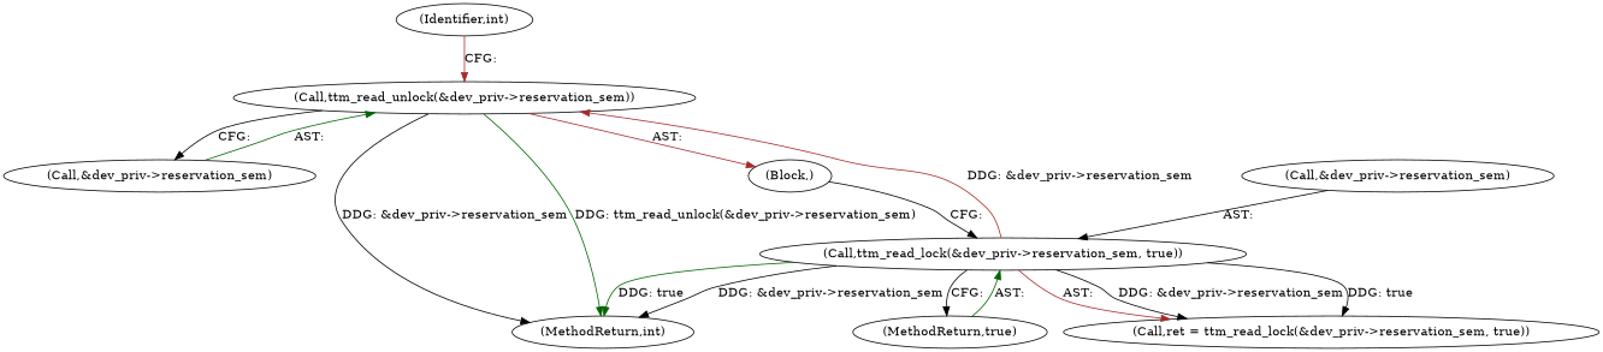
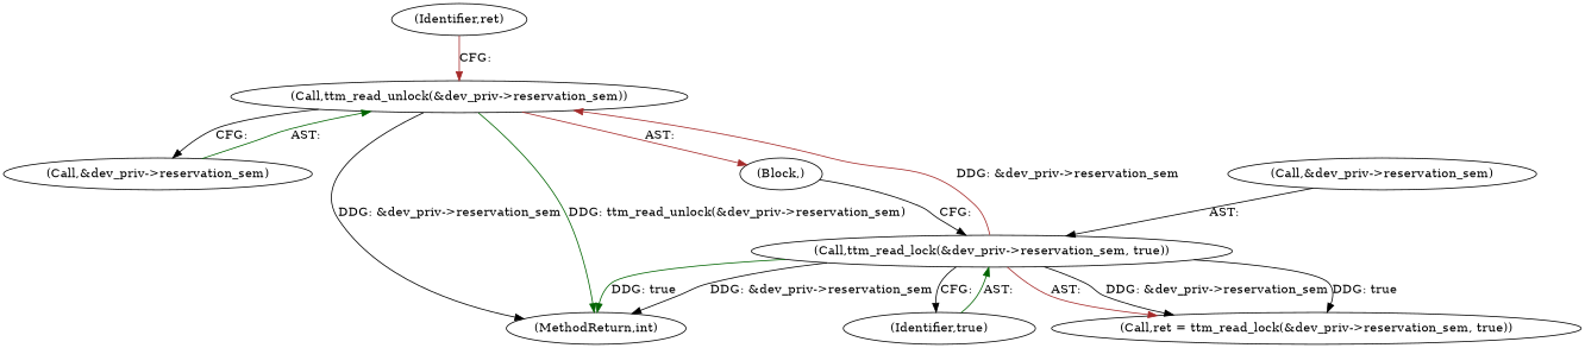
  digraph {
    edge [color=black]
    n1 [label="(Call,ttm_read_unlock(&dev_priv->reservation_sem))"]
    n2 [label="(Call,&dev_priv->reservation_sem)"]
    n3 [label="(MethodReturn,int)"]
    n4 [label="(Block,)"]
    n5 [label="(Call,ttm_read_lock(&dev_priv->reservation_sem, true))"]
-   n6 [label="(MethodReturn,true)"]
+   n6 [label="(Identifier,true)"]
    n7 [label="(Call,ret = ttm_read_lock(&dev_priv->reservation_sem, true))"]
-   n8 [label="(Identifier,int)"]
+   n8 [label="(Identifier,ret)"]
    n9 [label="(Call,&dev_priv->reservation_sem)"]
    n1 -> n2 [label="CFG: "]
    n1 -> n3 [label="DDG: &dev_priv->reservation_sem"]
    n1 -> n3 [color=darkgreen label="DDG: ttm_read_unlock(&dev_priv->reservation_sem)"]
    n1 -> n4 [color=brown label="AST: "]
    n2 -> n1 [color=darkgreen label="AST: "]
    n4 -> n5 [label="CFG: "]
    n5 -> n1 [color=brown label="DDG: &dev_priv->reservation_sem"]
    n5 -> n3 [color=darkgreen label="DDG: true"]
    n5 -> n3 [label="DDG: &dev_priv->reservation_sem"]
    n5 -> n6 [label="CFG: "]
    n5 -> n7 [color=brown label="AST: "]
    n5 -> n7 [label="DDG: &dev_priv->reservation_sem"]
    n5 -> n7 [label="DDG: true"]
    n6 -> n5 [color=darkgreen label="AST: "]
    n8 -> n1 [color=brown label="CFG: "]
    n9 -> n5 [label="AST: "]
  }
